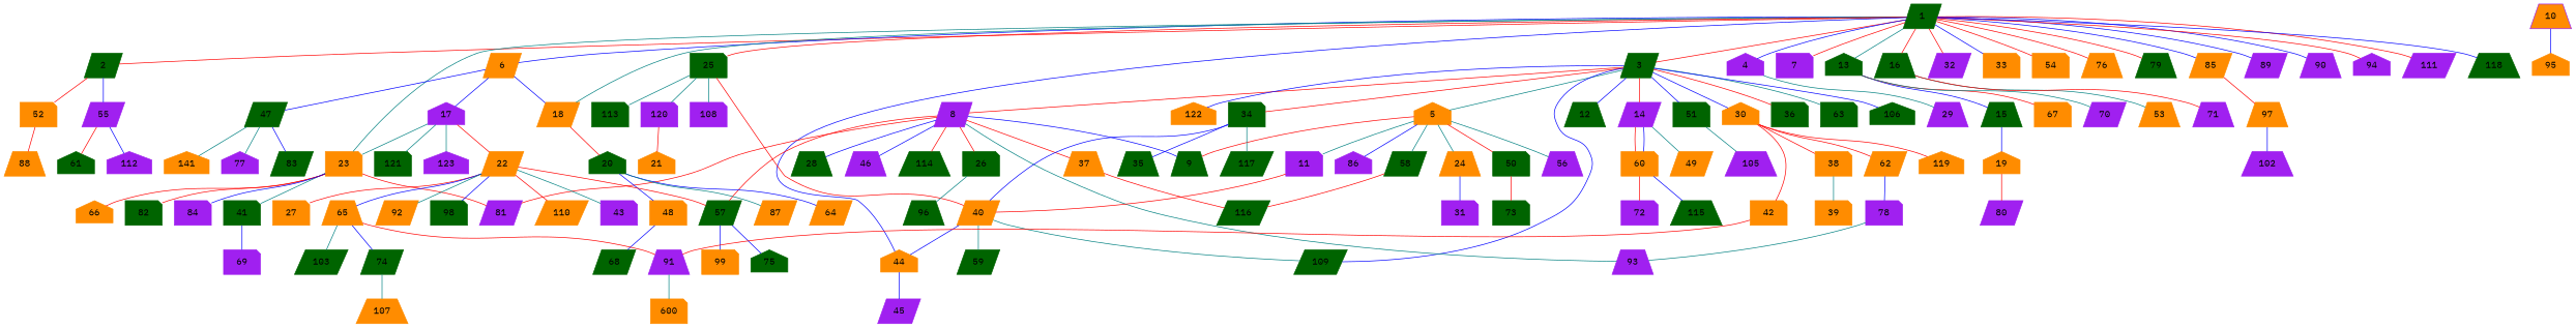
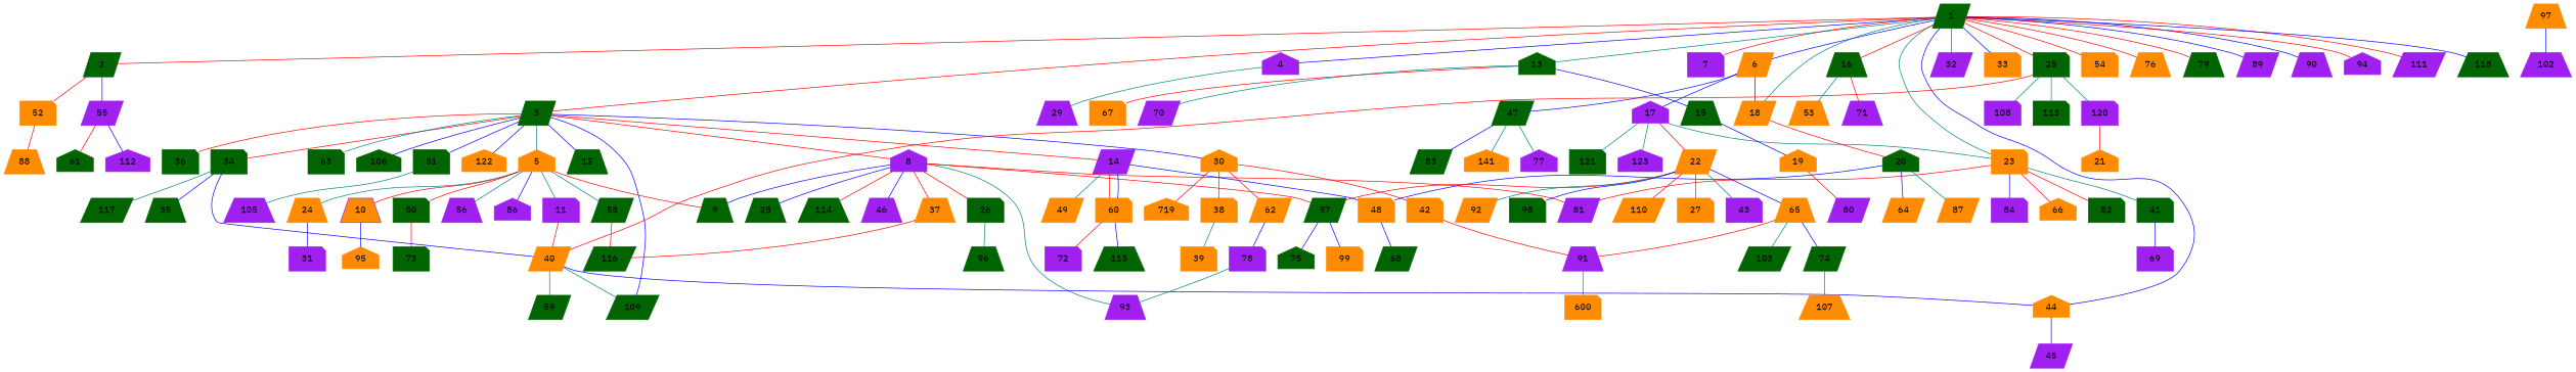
  graph {
    fontname="IBM Plex Mono"
    node [color=darkgreen fontname="IBM Plex Mono" shape=note style=filled]
    edge [color=red fontname="IBM Plex Mono"]
    1 [shape=parallelogram]
    2 [shape=parallelogram]
    3 [shape=parallelogram]
    4 [color=purple shape=house]
    6 [color=darkorange shape=parallelogram]
    7 [color=purple]
    13 [shape=house]
    16 [shape=trapezium]
    18 [color=darkorange shape=parallelogram]
    23 [color=darkorange]
    25
    32 [color=purple shape=parallelogram]
    33 [color=darkorange]
    44 [color=darkorange shape=house]
    54 [color=darkorange]
    76 [color=darkorange shape=trapezium]
    79 [shape=trapezium]
-   85 [color=darkorange shape=parallelogram]
    89 [color=purple shape=parallelogram]
    90 [color=purple shape=trapezium]
    94 [color=purple shape=house]
    111 [color=purple shape=parallelogram]
    118 [shape=trapezium]
    52 [color=darkorange]
    55 [color=purple shape=parallelogram]
    5 [color=darkorange shape=house]
-   8 [color=purple shape=parallelogram]
+   8 [color=purple shape=house]
    12 [shape=trapezium]
    14 [color=purple shape=parallelogram]
    30 [color=darkorange shape=house]
    34
    36
    51
    63
    106 [shape=house]
    109 [shape=parallelogram]
    122 [color=darkorange shape=house]
    29 [color=purple shape=trapezium]
    17 [color=purple shape=house]
    47 [shape=parallelogram]
    15 [shape=trapezium]
    67 [color=darkorange]
    70 [color=purple shape=parallelogram]
    53 [color=darkorange shape=trapezium]
    71 [color=purple shape=trapezium]
    20 [shape=house]
    81 [color=purple shape=parallelogram]
    41
    66 [color=darkorange shape=house]
    82
    84 [color=purple]
    40 [color=darkorange shape=parallelogram]
    108 [color=purple]
    113
    120 [color=purple]
    45 [color=purple shape=parallelogram]
    97 [color=darkorange shape=trapezium]
    88 [color=darkorange shape=trapezium]
    61 [shape=house]
    112 [color=purple shape=house]
    9 [shape=trapezium]
    10 [color=purple fillcolor=darkorange shape=trapezium]
    11 [color=purple]
    24 [color=darkorange shape=trapezium]
    50
    56 [color=purple shape=trapezium]
    58 [shape=parallelogram]
    86 [color=purple shape=house]
    26
    28 [shape=trapezium]
    37 [color=darkorange shape=trapezium]
    46 [color=purple shape=trapezium]
    57 [shape=parallelogram]
    93 [color=purple shape=trapezium]
    114 [shape=trapezium]
    48 [color=darkorange]
    49 [color=darkorange shape=parallelogram]
    60 [color=darkorange]
    38 [color=darkorange]
    42 [color=darkorange]
    62 [color=darkorange shape=parallelogram]
-   119 [color=darkorange shape=house]
+   119 [color=darkorange shape=house label=719]
    35 [shape=trapezium]
    117 [shape=parallelogram]
    105 [color=purple shape=trapezium]
    21 [color=darkorange shape=house]
    95 [color=darkorange shape=house]
    31 [color=purple]
    73
    116 [shape=parallelogram]
    22 [color=darkorange shape=parallelogram]
    121
    123 [color=purple shape=house]
    77 [color=purple shape=house]
    83 [shape=parallelogram]
    n96 [color=darkorange label=141 shape=house]
    96 [shape=trapezium]
    75 [shape=house]
    99 [color=darkorange]
    59 [shape=parallelogram]
    19 [color=darkorange shape=house]
    68 [shape=parallelogram]
    72 [color=purple]
    115 [shape=trapezium]
    80 [color=purple shape=parallelogram]
    27 [color=darkorange]
    43 [color=purple]
    65 [color=darkorange shape=trapezium]
    92 [color=darkorange shape=parallelogram]
    98
    110 [color=darkorange shape=parallelogram]
    64 [color=darkorange shape=parallelogram]
    87 [color=darkorange shape=parallelogram]
    91 [color=purple shape=trapezium]
    74 [shape=parallelogram]
    103 [shape=parallelogram]
    69 [color=purple]
    39 [color=darkorange]
    78 [color=purple]
    n120 [color=darkorange label=600]
    107 [color=darkorange shape=trapezium]
    102 [color=purple shape=trapezium]
    1 -- 2
    1 -- 3
    1 -- 4 [color=blue]
    1 -- 6 [color=blue]
    1 -- 7
    1 -- 13 [color=teal]
    1 -- 16
    1 -- 18 [color=teal]
    1 -- 23 [color=teal]
    1 -- 25
    1 -- 32
    1 -- 33 [color=blue]
    1 -- 44 [color=blue]
    1 -- 54
    1 -- 76
    1 -- 79
-   1 -- 85 [color=blue]
    1 -- 89 [color=blue]
    1 -- 90 [color=blue]
    1 -- 94
    1 -- 111
    1 -- 118 [color=blue]
    2 -- 52
    2 -- 55 [color=blue]
    3 -- 5 [color=teal]
    3 -- 8
    3 -- 12 [color=blue]
    3 -- 14
    3 -- 30 [color=blue]
    3 -- 34
    3 -- 36
    3 -- 51 [color=blue]
    3 -- 63 [color=teal]
    3 -- 106 [color=blue]
    3 -- 109 [color=blue]
    3 -- 122 [color=blue]
    4 -- 29 [color=teal]
    6 -- 18 [color=blue]
    6 -- 17 [color=blue]
    6 -- 47 [color=blue]
    13 -- 15 [color=blue]
    13 -- 67
    13 -- 70 [color=teal]
    16 -- 53 [color=teal]
    16 -- 71
    18 -- 20
    23 -- 81
    23 -- 41 [color=teal]
    23 -- 66
    23 -- 82
    23 -- 84 [color=blue]
    25 -- 40
    25 -- 108 [color=teal]
    25 -- 113 [color=teal]
    25 -- 120 [color=teal]
    44 -- 45 [color=blue]
-   85 -- 97
    52 -- 88
    55 -- 61
    55 -- 112 [color=blue]
    5 -- 9
+   5 -- 10
    5 -- 11 [color=teal]
    5 -- 24 [color=teal]
    5 -- 50
    5 -- 56 [color=teal]
    5 -- 58 [color=teal]
    5 -- 86 [color=blue]
    8 -- 81
    8 -- 9 [color=blue]
    8 -- 26
    8 -- 28 [color=blue]
    8 -- 37
    8 -- 46 [color=blue]
    8 -- 57
    8 -- 93 [color=teal]
    8 -- 114
+   14 -- 48 [color=blue]
    14 -- 49 [color=teal]
    14 -- 60
    14 -- 60 [color=blue]
    30 -- 38
    30 -- 42
    30 -- 62
    30 -- 119
    34 -- 40 [color=blue]
    34 -- 35 [color=blue]
    34 -- 117 [color=teal]
    51 -- 105 [color=teal]
    17 -- 23 [color=teal]
    17 -- 22
    17 -- 121 [color=teal]
    17 -- 123 [color=teal]
    47 -- 77 [color=teal]
    47 -- 83 [color=blue]
    47 -- n96 [color=teal]
    15 -- 19 [color=blue]
    20 -- 48 [color=blue]
    20 -- 64 [color=blue]
    20 -- 87 [color=teal]
    41 -- 69 [color=blue]
    40 -- 44 [color=blue]
    40 -- 109 [color=teal]
    40 -- 59 [color=teal]
    120 -- 21
    97 -- 102 [color=blue]
    10 -- 95 [color=blue]
    11 -- 40
    24 -- 31 [color=blue]
    50 -- 73
    58 -- 116
    26 -- 96 [color=teal]
    37 -- 116
    57 -- 75 [color=blue]
    57 -- 99 [color=blue]
    48 -- 68 [color=blue]
    60 -- 72
    60 -- 115 [color=blue]
    38 -- 39 [color=teal]
    42 -- 91
    62 -- 78 [color=blue]
    22 -- 57
    22 -- 27
    22 -- 43 [color=teal]
    22 -- 65 [color=blue]
    22 -- 92 [color=teal]
    22 -- 98 [color=blue]
    22 -- 110
    19 -- 80
    65 -- 91
    65 -- 74 [color=blue]
    65 -- 103 [color=teal]
    91 -- n120 [color=teal]
    74 -- 107 [color=teal]
    78 -- 93 [color=teal]
  }
